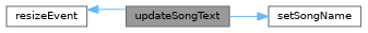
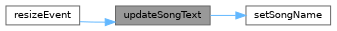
  digraph {
    rankdir=RL
    node [color=grey40 fillcolor=white fontname=Helvetica fontsize=10 shape=box style=filled]
    edge [color=steelblue1 dir=back fontname=Helvetica fontsize=10 labelfontname=Helvetica labelfontsize=10 style=solid]
    n1 [color=gray40 fillcolor=grey60 fontcolor=black height=0.2 label=updateSongText width=0.4]
    n2 [height=0.2 label=resizeEvent width=0.4]
    n3 [height=0.2 label=setSongName width=0.4]
-   n2 -> n1
+   n1 -> n2
    n3 -> n1
  }
